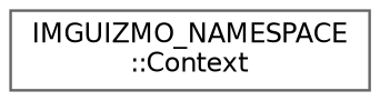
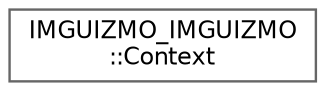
  digraph {
    rankdir=LR
-   n1 [color=grey40 fillcolor=white fontname=Helvetica fontsize=10 height=0.2 label="IMGUIZMO_NAMESPACE\l::Context" shape=box style=filled width=0.4]
+   n1 [color=grey40 fillcolor=white fontname=Helvetica fontsize=10 height=0.2 label="IMGUIZMO_IMGUIZMO\l::Context" shape=box style=filled width=0.4]
  }
